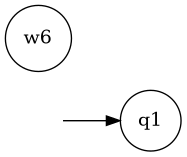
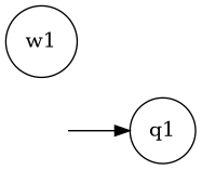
  digraph {
    rankdir=LR
    node [shape=circle]
    x [style=invis]
    q1
-   w1 [label=w6]
+   w1
    x -> q1
  }
